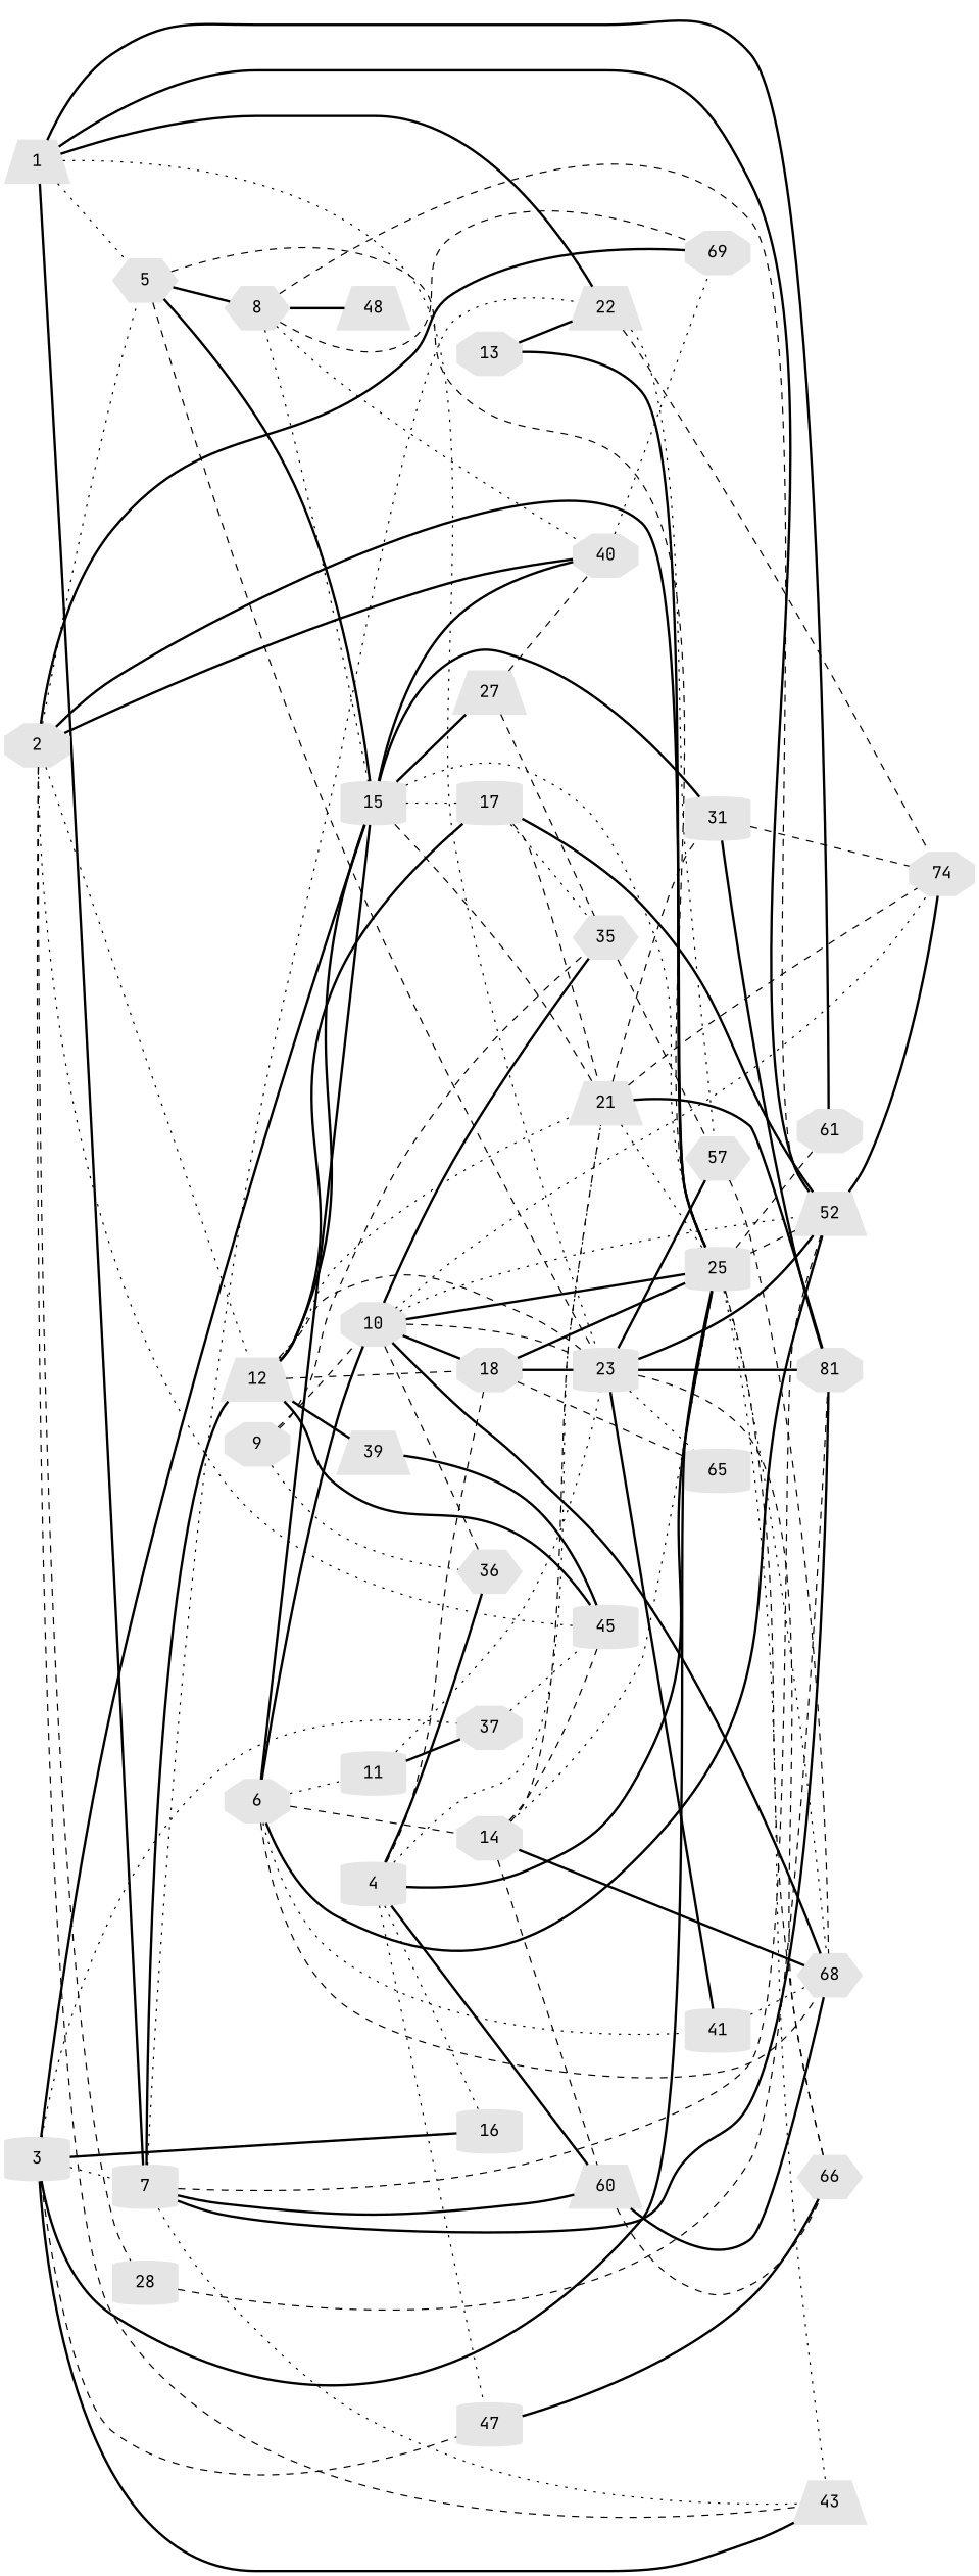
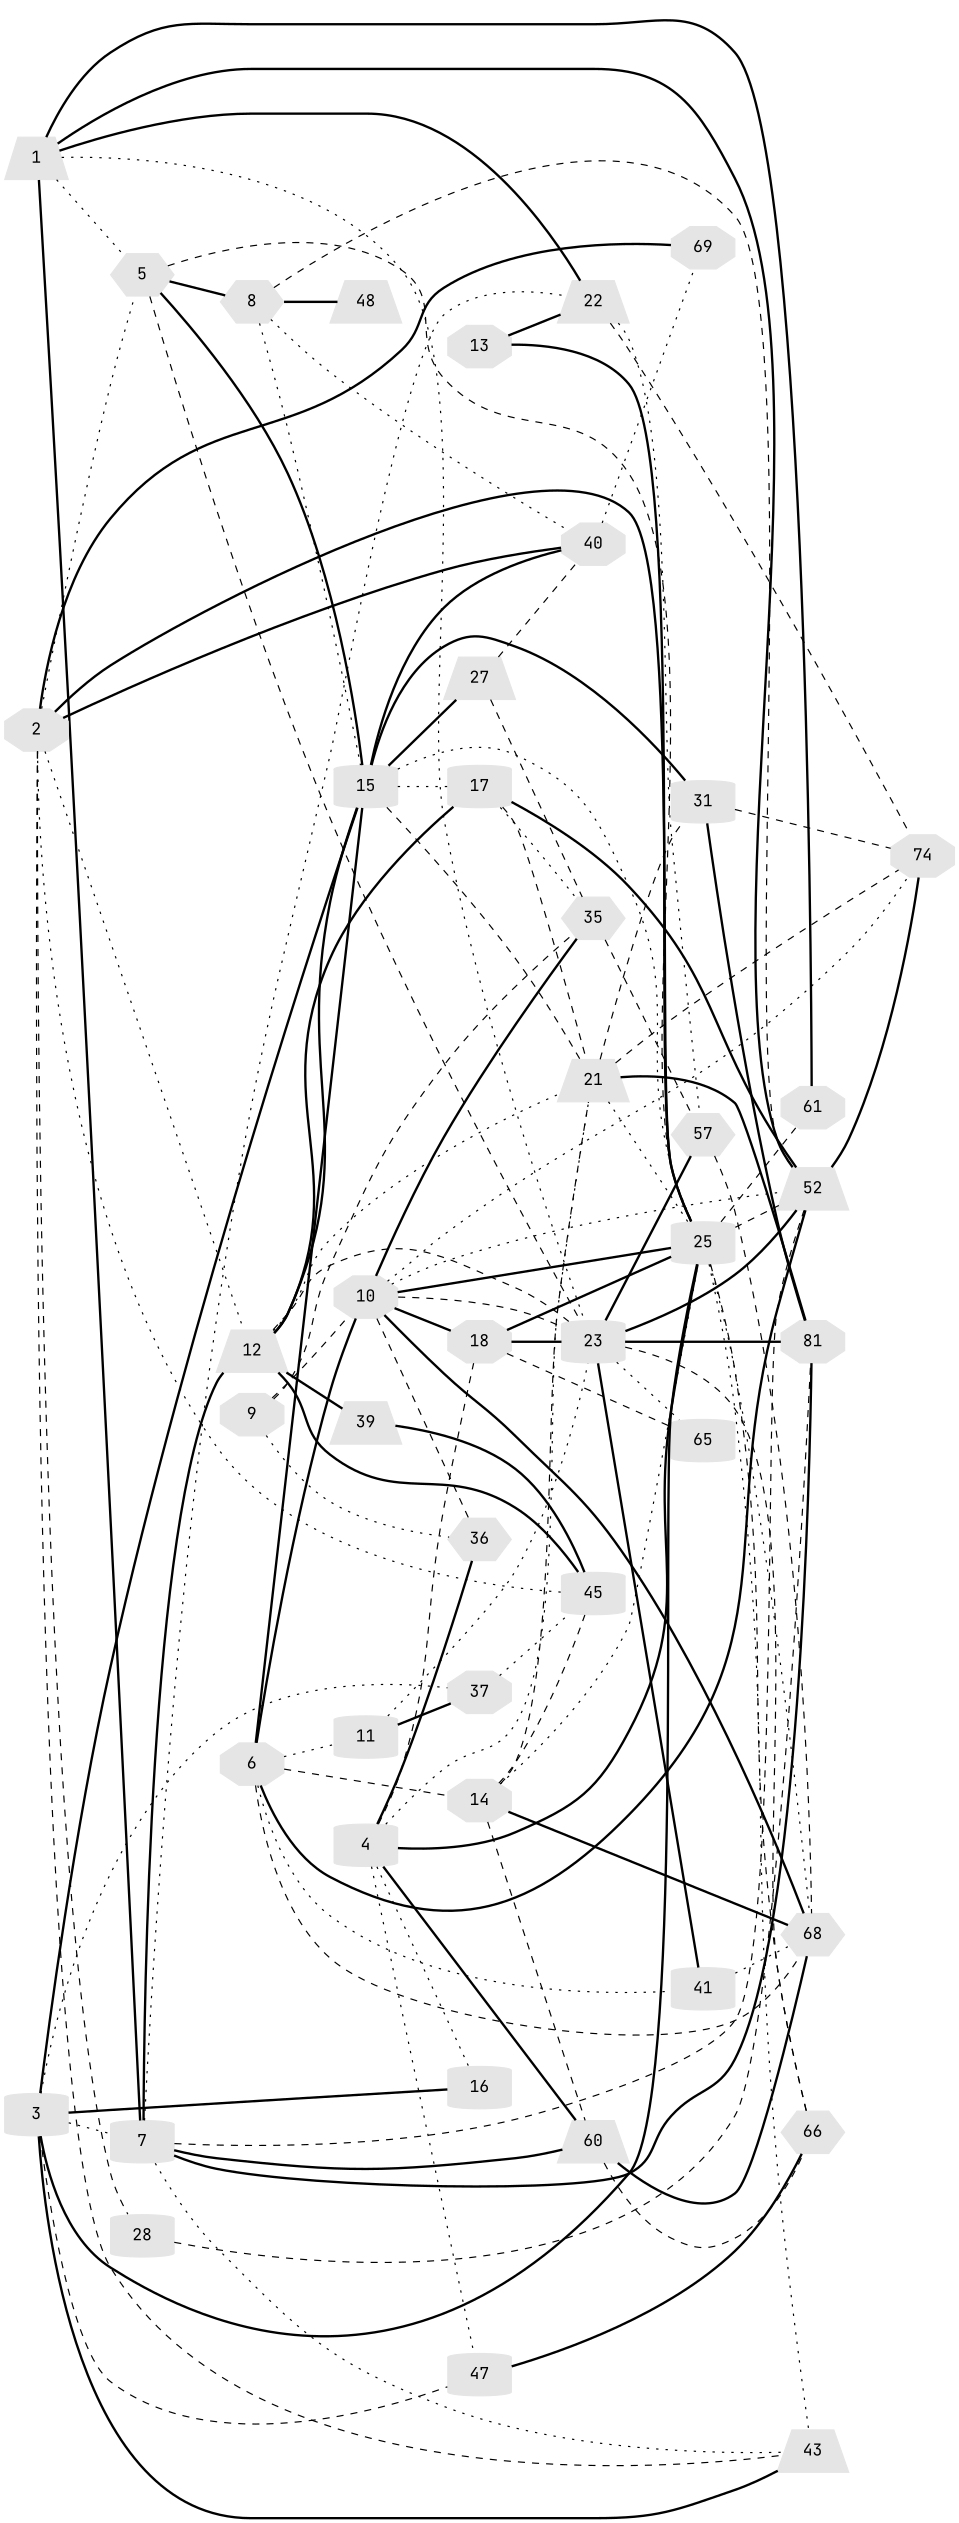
  graph {
    fontname="JetBrains Mono"
    rankdir=LR
    node [color=gray90 fontname="JetBrains Mono" shape=cylinder style=filled]
    edge [fontname="JetBrains Mono" style=bold]
    1 [shape=trapezium super="+24"]
    5 [shape=hexagon super="+34+58"]
    7 [super="+20"]
    22 [shape=trapezium super="+85"]
    23 [super="+33+73+30+82"]
    52 [shape=trapezium super="+88"]
    61 [shape=octagon]
    25 [super="+32+26+29"]
    15 [super="+44+19"]
    8 [shape=hexagon super="+49"]
    12 [shape=trapezium super="+50"]
    43 [shape=trapezium]
    60 [shape=trapezium]
    81 [shape=octagon]
    74 [shape=octagon]
    57 [shape=hexagon]
    41 [super="+51"]
    65
    66 [shape=hexagon]
    2 [shape=octagon super="+70"]
    28
    40 [shape=octagon super="+56"]
    45 [super="+46"]
    69 [shape=octagon]
    18 [shape=octagon super="+38"]
    21 [shape=trapezium super="+53+55"]
    17
    39 [shape=trapezium]
    68 [shape=hexagon super="+89"]
    3 [super="+67+59"]
    16
    37 [shape=octagon]
    47
    27 [shape=trapezium]
    31 [super="+76"]
    4 [super="+62"]
    36 [shape=hexagon]
    48 [shape=trapezium]
    6 [shape=octagon super="+42+75"]
    10 [shape=octagon super="+64"]
    11
    14 [shape=octagon]
    35 [shape=hexagon super="+71+72"]
    9 [shape=octagon]
    13 [shape=octagon]
    1 -- 5 [style=dotted weight=2]
    1 -- 7
    1 -- 22
    1 -- 23 [style=dotted]
    1 -- 52
    1 -- 61
    5 -- 23 [style=dashed]
    5 -- 25 [style=dashed weight=2]
    5 -- 15
    5 -- 8
    7 -- 22 [style=dotted]
    7 -- 52 [style=dashed]
    7 -- 12
    7 -- 43 [style=dotted]
    7 -- 60
    7 -- 81
    22 -- 74 [style=dashed]
    22 -- 57 [style=dotted]
    23 -- 52
    23 -- 81
    23 -- 57
    23 -- 41
    23 -- 65 [style=dotted weight=2]
    23 -- 66 [style=dashed]
    52 -- 74
    25 -- 52 [style=dashed]
    25 -- 61 [style=dashed]
    25 -- 43 [style=dotted]
    25 -- 66 [style=dashed]
    25 -- 68 [style=dotted]
    15 -- 25 [style=dotted]
    15 -- 40
    15 -- 21 [style=dashed]
    15 -- 17 [style=dotted]
    15 -- 27
    15 -- 31
    8 -- 52 [style=dashed]
    8 -- 15 [style=dotted]
    8 -- 40 [style=dotted]
-   8 -- 69 [style=dashed]
    8 -- 48 [weight=2]
    12 -- 23 [style=dashed]
    12 -- 15
    12 -- 45
-   12 -- 18 [style=dashed]
    12 -- 21 [style=dotted]
    12 -- 17
    12 -- 39
    60 -- 66 [style=dashed]
    60 -- 68
    57 -- 68 [style=dashed]
    41 -- 68 [style=dotted]
    2 -- 5 [style=dotted]
    2 -- 25
    2 -- 12 [style=dotted]
    2 -- 43 [style=dashed]
    2 -- 28 [style=dashed]
    2 -- 40
    2 -- 45 [style=dotted]
    2 -- 69
    28 -- 81 [style=dashed]
    40 -- 69 [style=dotted]
    18 -- 23
    18 -- 25
    18 -- 65 [style=dashed]
    21 -- 25 [style=dotted weight=2]
    21 -- 81
    21 -- 74 [style=dashed]
    21 -- 31 [style=dashed]
    17 -- 52
    17 -- 21 [style=dashed]
    17 -- 35 [style=dotted]
    39 -- 45
    3 -- 7 [style=dotted]
    3 -- 25
    3 -- 15 [weight=2]
    3 -- 43
    3 -- 16
    3 -- 37 [style=dotted]
    3 -- 47 [style=dashed]
    37 -- 45 [style=dotted]
    47 -- 66
    27 -- 40 [style=dashed]
    27 -- 35 [style=dashed weight=2]
    31 -- 81
    31 -- 74 [style=dashed]
    4 -- 25
    4 -- 60
    4 -- 18 [style=dashed]
    4 -- 21 [style=dotted weight=2]
    4 -- 16 [style=dotted]
    4 -- 47 [style=dotted]
    4 -- 36
    6 -- 52
    6 -- 15 [weight=2]
    6 -- 41 [style=dotted weight=2]
    6 -- 68 [style=dashed]
    6 -- 10 [weight=2]
    6 -- 11 [style=dotted]
    6 -- 14 [style=dashed]
    10 -- 23 [style=dashed]
    10 -- 52 [style=dotted]
    10 -- 25
    10 -- 74 [style=dotted]
    10 -- 18
    10 -- 68
    10 -- 36 [style=dashed]
    10 -- 35
    11 -- 23 [style=dotted]
    11 -- 37
    14 -- 25 [style=dotted]
    14 -- 60 [style=dashed]
    14 -- 45 [style=dashed]
    14 -- 21 [style=dashed]
    14 -- 68
    35 -- 57 [style=dashed]
    9 -- 36 [style=dotted]
    9 -- 10 [style=dashed]
    9 -- 35 [style=dashed]
    13 -- 22
    13 -- 25 [weight=2]
  }
